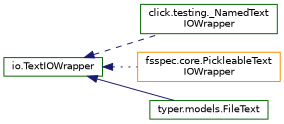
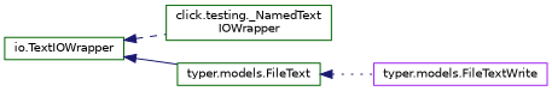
  digraph {
    rankdir=LR
    node [color=darkgreen fillcolor=white fontname=Helvetica fontsize=10 shape=record style=filled]
    edge [color=midnightblue dir=back fontname=Helvetica fontsize=10 labelfontname=Helvetica labelfontsize=10 style=dotted]
    n1 [height=0.2 label="io.TextIOWrapper" width=0.4]
    n2 [height=0.2 label="click.testing._NamedText\lIOWrapper" width=0.4]
-   n3 [color=darkorange height=0.2 label="fsspec.core.PickleableText\lIOWrapper" width=0.4]
    n4 [height=0.2 label="typer.models.FileText" width=0.4]
+   n5 [color=purple height=0.2 label="typer.models.FileTextWrite" width=0.4]
    n1 -> n2 [style=dashed]
-   n1 -> n3
    n1 -> n4 [style=solid]
+   n4 -> n5
  }
